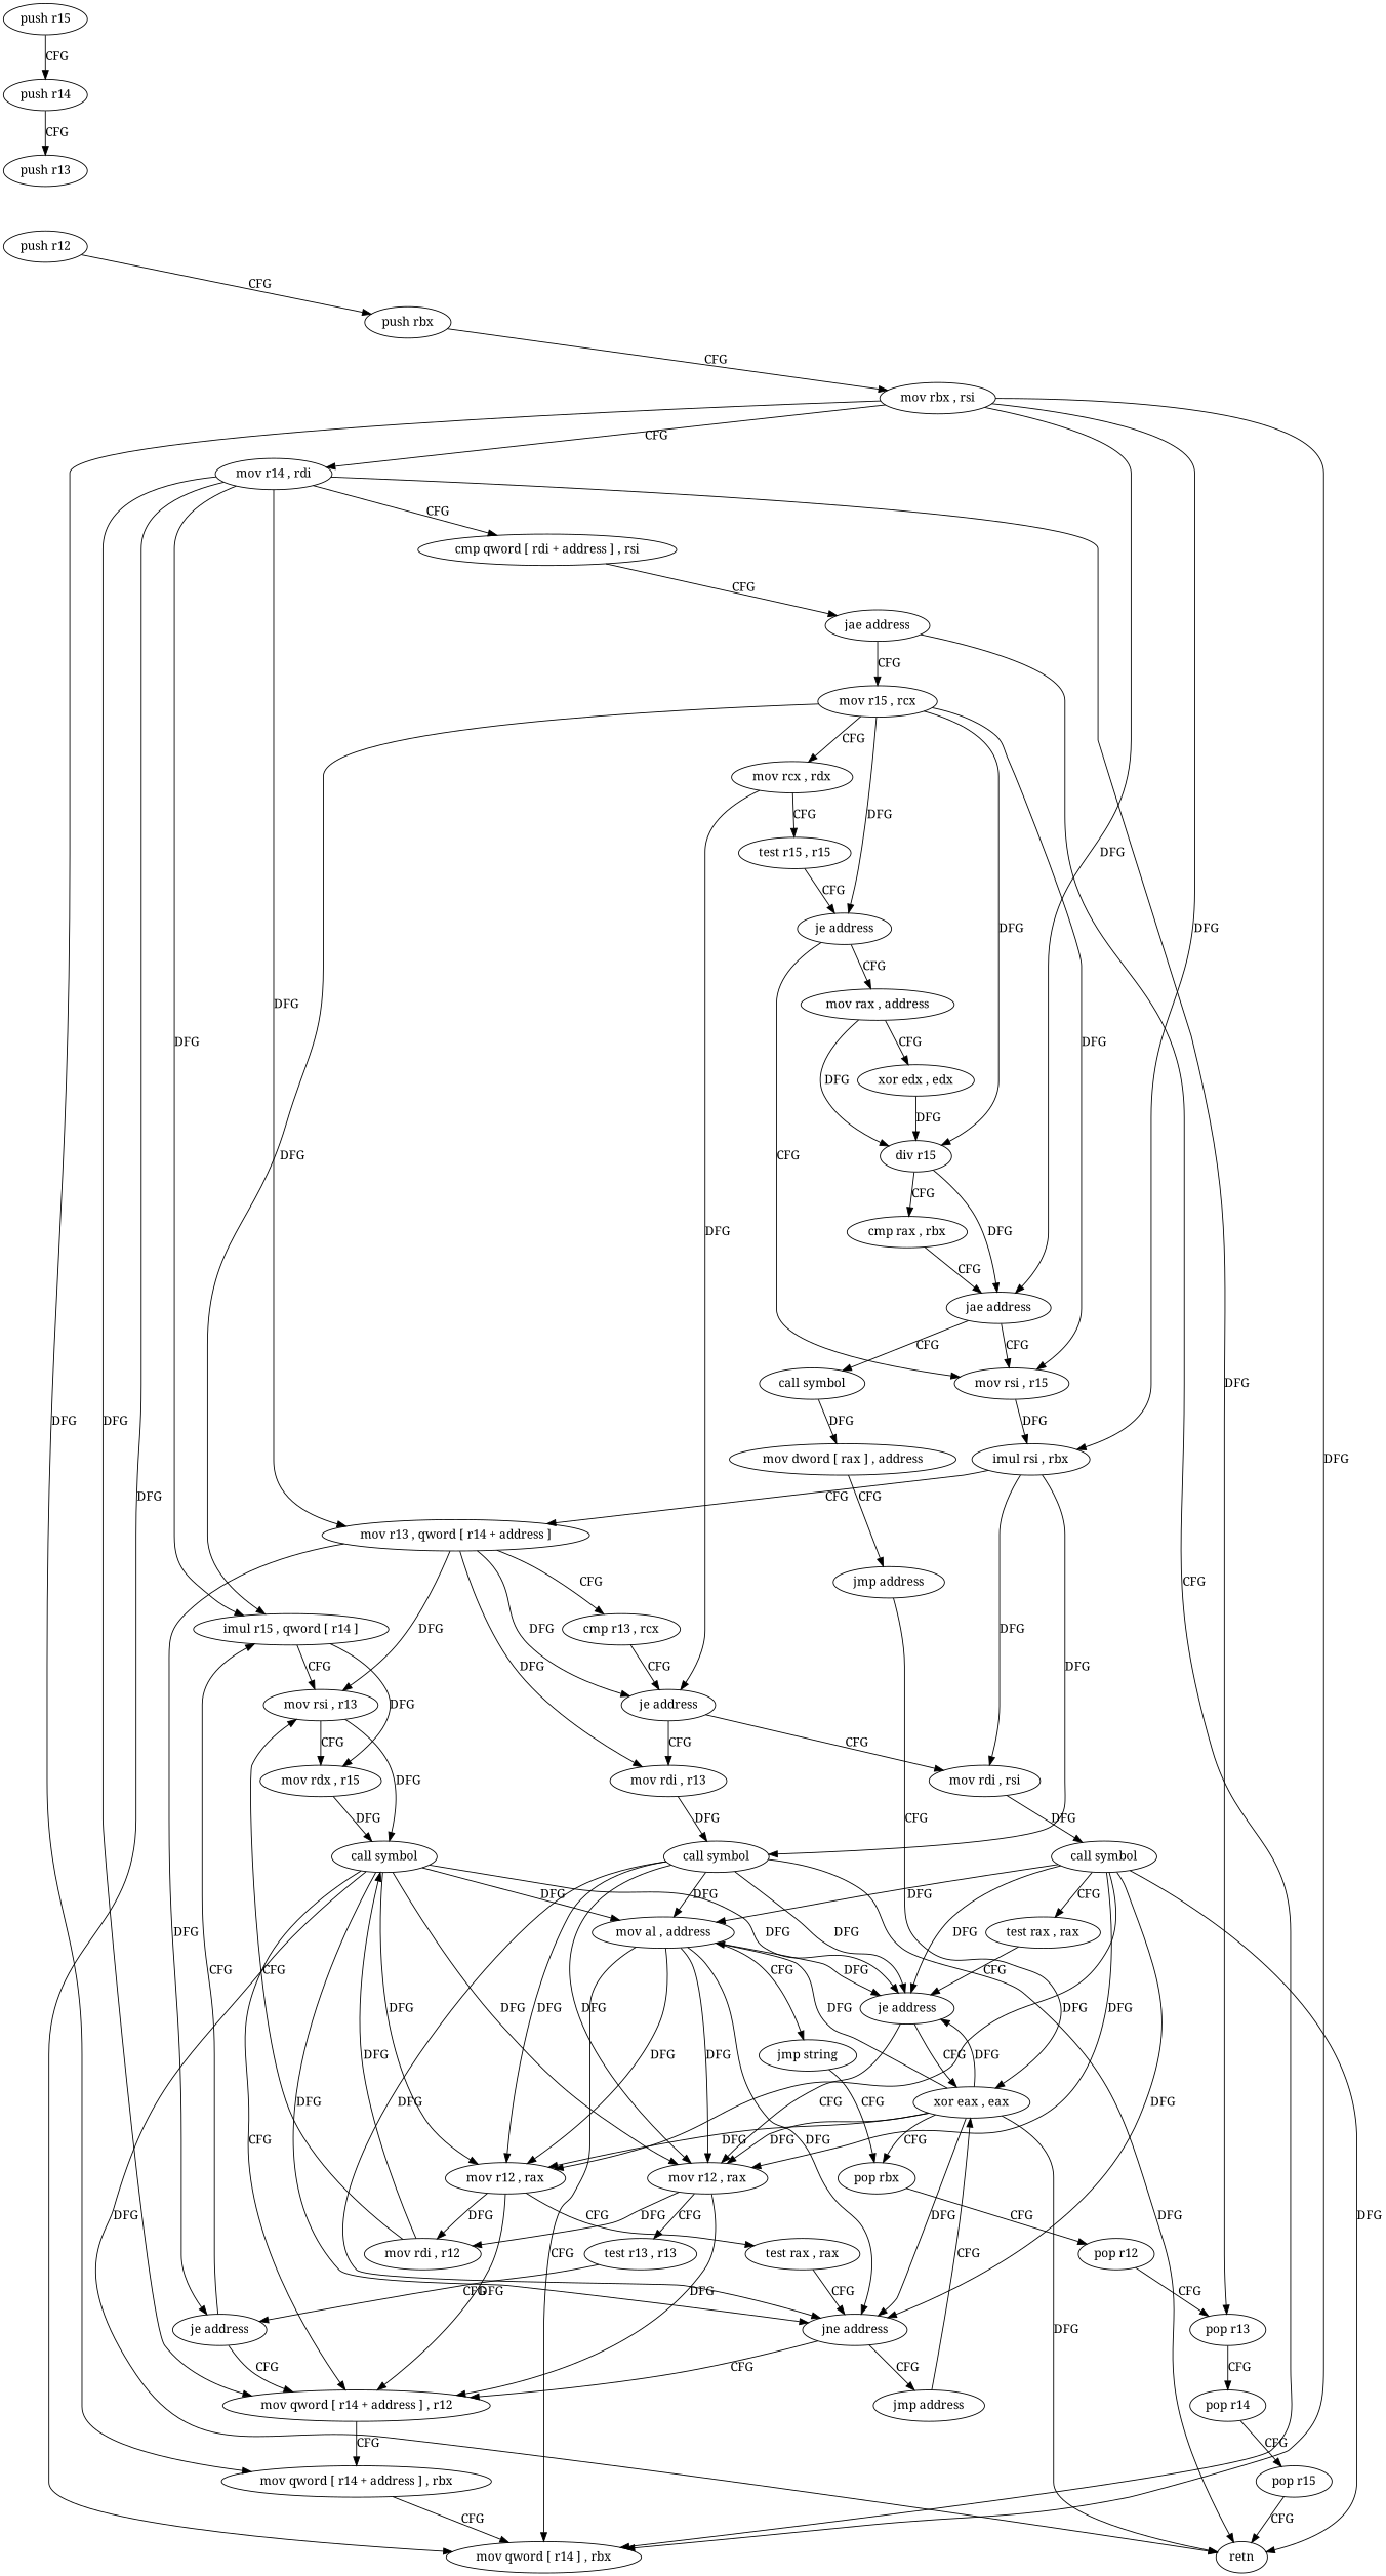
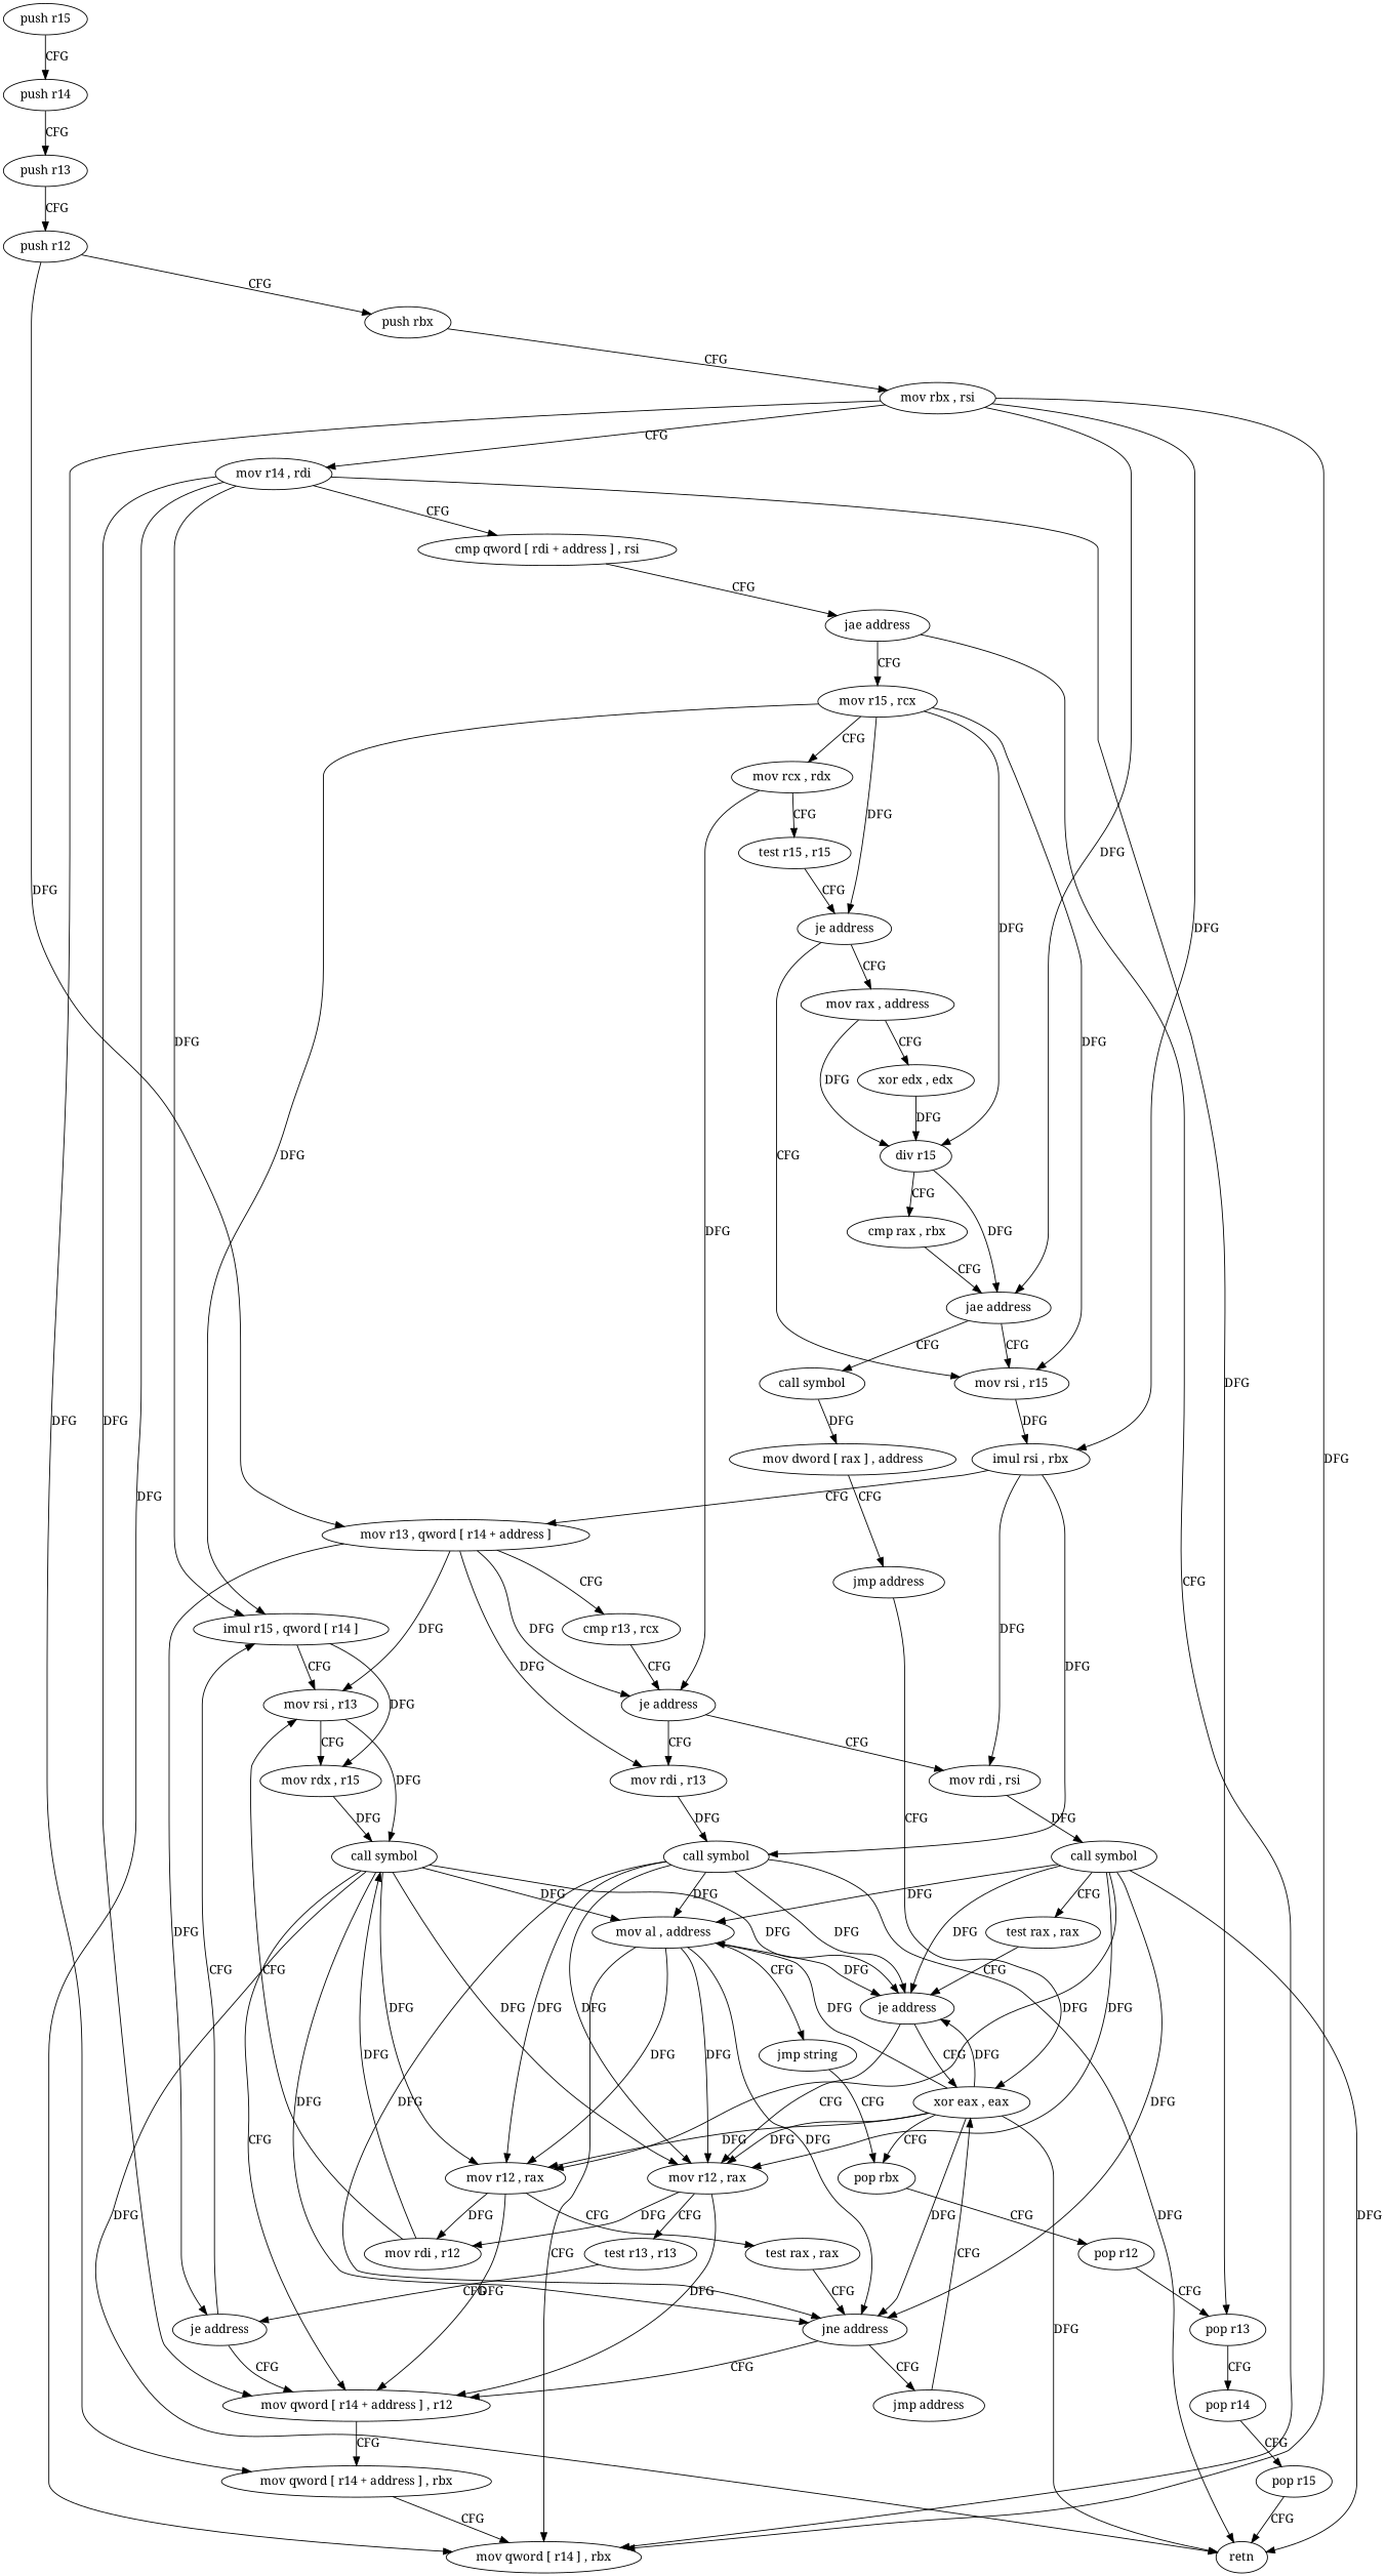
  digraph {
    fontname="Noto Serif"
    node [fontname="Noto Serif"]
    edge [fontname="Noto Serif"]
    n1 [label="push r15"]
    n2 [label="push r14"]
    n3 [label="push r13"]
    n4 [label="push r12"]
    n5 [label="push rbx"]
    n6 [label="mov rbx , rsi"]
    n7 [label="mov r14 , rdi"]
    n8 [label="mov qword [ r14 ] , rbx"]
    n9 [label="imul rsi , rbx"]
    n10 [label="jae address"]
    n11 [label="mov qword [ r14 + address ] , rbx"]
    n12 [label="cmp qword [ rdi + address ] , rsi"]
    n13 [label="mov r13 , qword [ r14 + address ]"]
    n14 [label="mov qword [ r14 + address ] , r12"]
    n15 [label="imul r15 , qword [ r14 ]"]
    n16 [label="pop r13"]
    n17 [label="mov rdi , rsi"]
    n18 [label="call symbol"]
    n19 [label="mov rsi , r15"]
    n20 [label="call symbol"]
    n21 [label="jae address"]
    n22 [label="je address"]
    n23 [label="cmp r13 , rcx"]
    n24 [label="mov rdi , r13"]
    n25 [label="je address"]
    n26 [label="mov rsi , r13"]
    n27 [label="mov rdx , r15"]
    n28 [label="mov r15 , rcx"]
    n29 [label="mov rcx , rdx"]
    n30 [label="je address"]
    n31 [label="div r15"]
    n32 [label="mov al , address"]
    n33 [label="jmp string"]
    n34 [label="je address"]
    n35 [label="mov r12 , rax"]
    n36 [label="mov r12 , rax"]
    n37 [label="jne address"]
    n38 [label="test r15 , r15"]
    n39 [label="mov rax , address"]
    n40 [label="cmp rax , rbx"]
    n41 [label="pop rbx"]
    n42 [label="xor eax , eax"]
    n43 [label="test r13 , r13"]
    n44 [label="mov rdi , r12"]
    n45 [label="test rax , rax"]
    n46 [label="jmp address"]
    n47 [label="pop r12"]
    n48 [label="xor edx , edx"]
    n49 [label="pop r14"]
    n50 [label="pop r15"]
    n51 [label=retn]
    n52 [label="call symbol"]
    n53 [label="call symbol"]
    n54 [label="test rax , rax"]
    n55 [label="mov dword [ rax ] , address"]
    n56 [label="jmp address"]
    n1 -> n2 [label=CFG]
    n2 -> n3 [label=CFG]
+   n3 -> n4 [label=CFG]
    n4 -> n5 [label=CFG]
    n5 -> n6 [label=CFG]
    n6 -> n7 [label=CFG]
    n6 -> n8 [label=DFG]
    n6 -> n9 [label=DFG]
    n6 -> n10 [label=DFG]
    n6 -> n11 [label=DFG]
    n7 -> n8 [label=DFG]
    n7 -> n12 [label=CFG]
-   n7 -> n13 [label=DFG]
+   n4 -> n13 [label=DFG]
    n7 -> n14 [label=DFG]
    n7 -> n15 [label=DFG]
    n7 -> n16 [label=DFG]
    n9 -> n13 [label=CFG]
    n9 -> n17 [label=DFG]
    n9 -> n18 [label=DFG]
    n10 -> n19 [label=CFG]
    n10 -> n20 [label=CFG]
    n11 -> n8 [label=CFG]
    n12 -> n21 [label=CFG]
    n13 -> n22 [label=DFG]
    n13 -> n23 [label=CFG]
    n13 -> n24 [label=DFG]
    n13 -> n25 [label=DFG]
    n13 -> n26 [label=DFG]
    n14 -> n11 [label=CFG]
    n15 -> n26 [label=CFG]
    n15 -> n27 [label=DFG]
    n16 -> n49 [label=CFG]
    n17 -> n52 [label=DFG]
    n18 -> n32 [label=DFG]
    n18 -> n34 [label=DFG]
    n18 -> n35 [label=DFG]
    n18 -> n36 [label=DFG]
    n18 -> n37 [label=DFG]
    n18 -> n51 [label=DFG]
    n19 -> n9 [label=DFG]
    n20 -> n55 [label=DFG]
    n21 -> n8 [label=CFG]
    n21 -> n28 [label=CFG]
    n22 -> n17 [label=CFG]
    n22 -> n24 [label=CFG]
    n23 -> n22 [label=CFG]
    n24 -> n18 [label=DFG]
    n25 -> n14 [label=CFG]
    n25 -> n15 [label=CFG]
    n26 -> n27 [label=CFG]
    n26 -> n53 [label=DFG]
    n27 -> n53 [label=DFG]
    n28 -> n15 [label=DFG]
    n28 -> n19 [label=DFG]
    n28 -> n29 [label=CFG]
    n28 -> n30 [label=DFG]
    n28 -> n31 [label=DFG]
    n29 -> n22 [label=DFG]
    n29 -> n38 [label=CFG]
    n30 -> n19 [label=CFG]
    n30 -> n39 [label=CFG]
    n31 -> n10 [label=DFG]
    n31 -> n40 [label=CFG]
    n32 -> n8 [label=CFG]
    n32 -> n33 [label=CFG]
    n32 -> n34 [label=DFG]
    n32 -> n35 [label=DFG]
    n32 -> n36 [label=DFG]
    n32 -> n37 [label=DFG]
    n33 -> n41 [label=CFG]
    n34 -> n35 [label=CFG]
    n34 -> n42 [label=CFG]
    n35 -> n14 [label=DFG]
    n35 -> n43 [label=CFG]
    n35 -> n44 [label=DFG]
    n36 -> n14 [label=DFG]
    n36 -> n44 [label=DFG]
    n36 -> n45 [label=CFG]
    n37 -> n14 [label=CFG]
    n37 -> n46 [label=CFG]
    n38 -> n30 [label=CFG]
    n39 -> n31 [label=DFG]
    n39 -> n48 [label=CFG]
    n40 -> n10 [label=CFG]
    n41 -> n47 [label=CFG]
    n42 -> n32 [label=DFG]
    n42 -> n34 [label=DFG]
    n42 -> n35 [label=DFG]
    n42 -> n36 [label=DFG]
    n42 -> n37 [label=DFG]
    n42 -> n41 [label=CFG]
    n42 -> n51 [label=DFG]
    n43 -> n25 [label=CFG]
    n44 -> n26 [label=CFG]
    n44 -> n53 [label=DFG]
    n45 -> n37 [label=CFG]
    n46 -> n42 [label=CFG]
    n47 -> n16 [label=CFG]
    n48 -> n31 [label=DFG]
    n49 -> n50 [label=CFG]
    n50 -> n51 [label=CFG]
    n52 -> n32 [label=DFG]
    n52 -> n34 [label=DFG]
    n52 -> n35 [label=DFG]
    n52 -> n36 [label=DFG]
    n52 -> n37 [label=DFG]
    n52 -> n51 [label=DFG]
    n52 -> n54 [label=CFG]
    n53 -> n14 [label=CFG]
    n53 -> n32 [label=DFG]
    n53 -> n34 [label=DFG]
    n53 -> n35 [label=DFG]
    n53 -> n36 [label=DFG]
    n53 -> n37 [label=DFG]
    n53 -> n51 [label=DFG]
    n54 -> n34 [label=CFG]
    n55 -> n56 [label=CFG]
    n56 -> n42 [label=CFG]
  }
